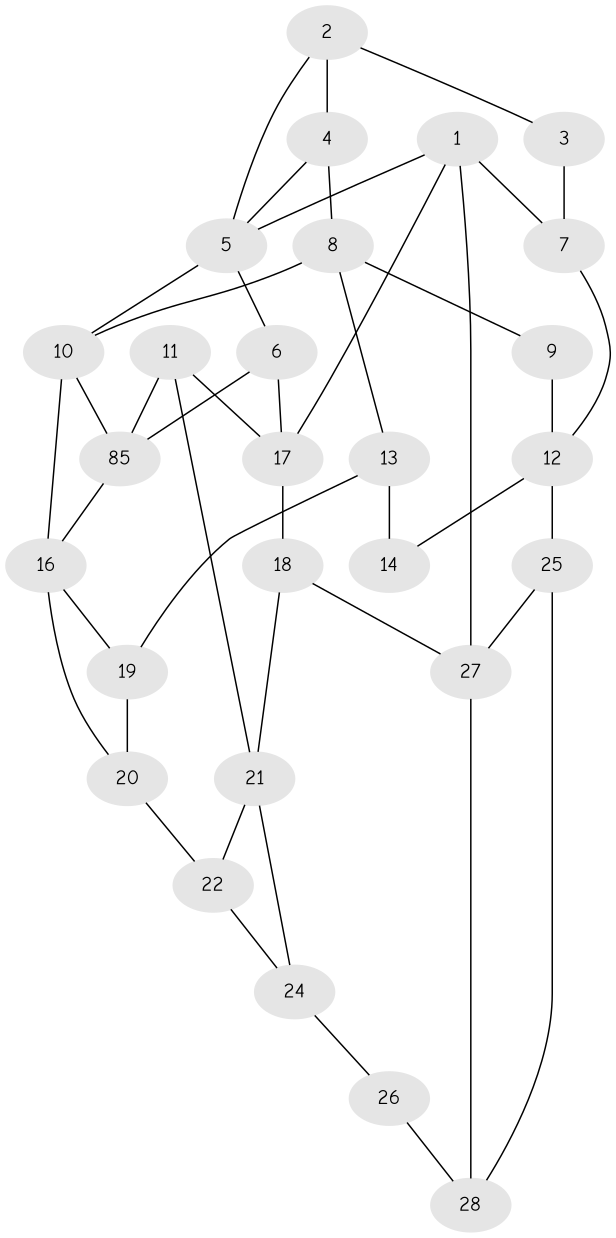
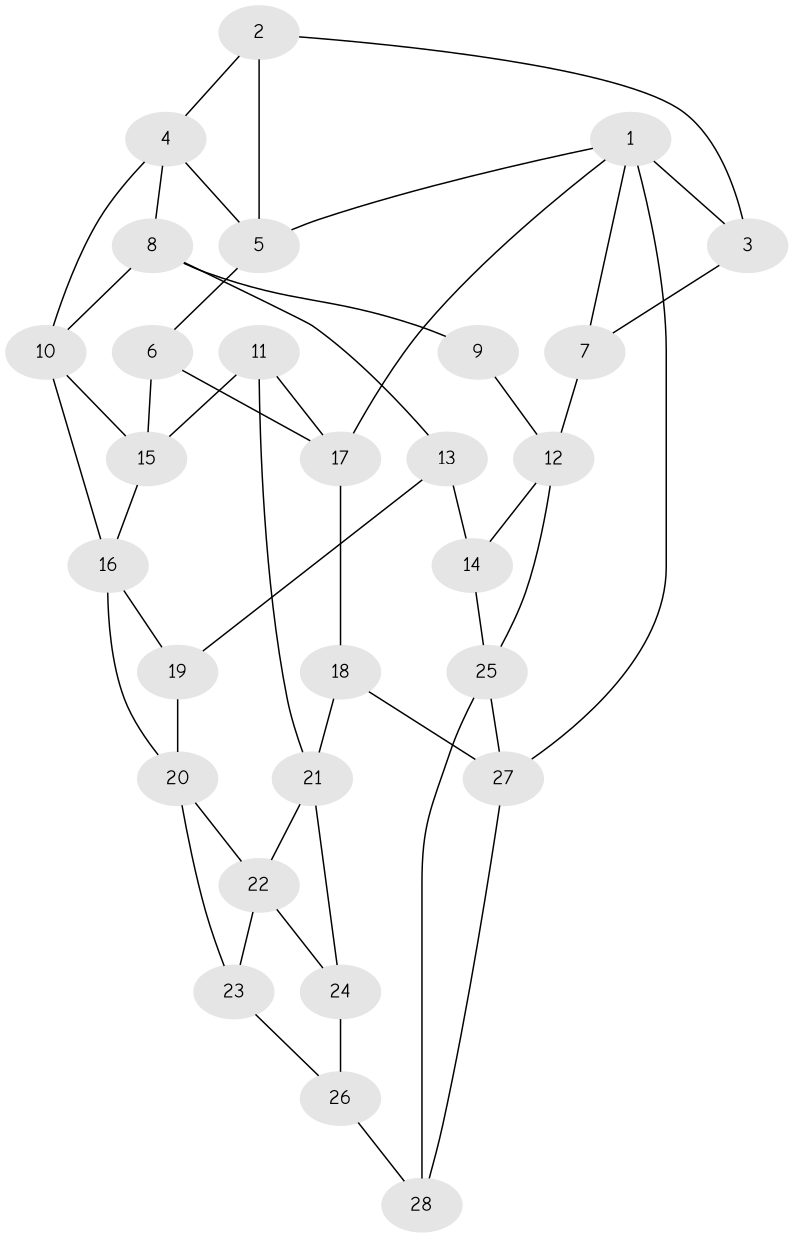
  graph {
    fontname="Comic Neue"
    node [color=gray90 fontname="Comic Neue" style=filled]
    edge [fontname="Comic Neue" weight=1.0]
    1
    3
    5
    7
    17
    27
    6
    12
    18
    28
    2
    4
    8
    10
    9
    13
-   15 [label=85]
+   15
    16
    14
    25
    19
    20
    11
    21
    22
    24
+   23
    26
+   1 -- 3
    1 -- 5
    1 -- 7
    1 -- 17
    1 -- 27 [weight=2.0]
    3 -- 7
    5 -- 6
    7 -- 12
    17 -- 18
    27 -- 28 [weight=2.0]
    6 -- 17
    6 -- 15
    12 -- 14
    12 -- 25
    18 -- 27
    18 -- 21
    2 -- 3
    2 -- 5
    2 -- 4
    4 -- 5
    4 -- 8
-   5 -- 10
+   4 -- 10
    8 -- 10
    8 -- 9
    8 -- 13
    10 -- 15
    10 -- 16
    9 -- 12
    13 -- 14
    13 -- 19 [weight=2.0]
    15 -- 16
    16 -- 19
    16 -- 20
+   14 -- 25
    25 -- 27
    25 -- 28
    19 -- 20
    20 -- 22
+   20 -- 23
    11 -- 17
    11 -- 15
    11 -- 21
    21 -- 22
    21 -- 24
    22 -- 24
+   22 -- 23
    24 -- 26
+   23 -- 26
    26 -- 28 [weight=2.0]
  }
